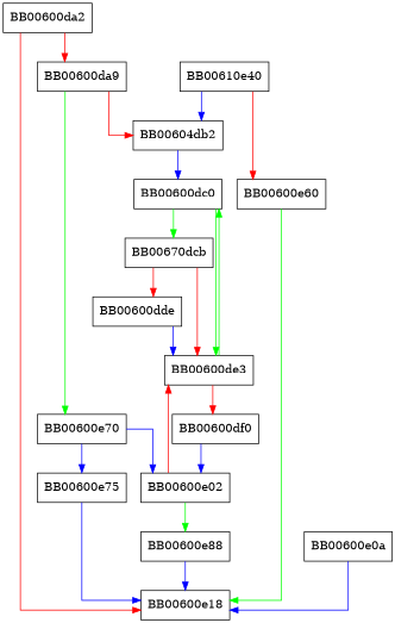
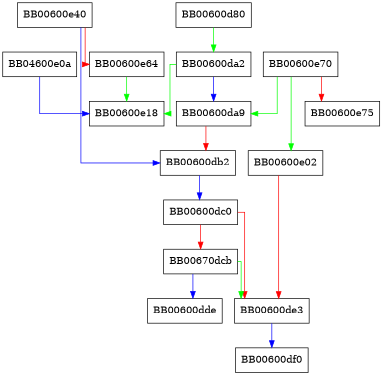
  digraph {
    splines=ortho
    node [shape=box]
    edge [color=green]
+   BB00600d80
    BB00600da2
    BB00600e18
    BB00600da9
-   BB00600db2 [label=BB00604db2]
+   BB00600db2
    BB00600e70
-   BB00600e40 [label=BB00610e40]
-   BB00600e64 [label=BB00600e60]
+   BB00600e40
+   BB00600e64
    BB00600dc0
    BB00600e02
    BB00600e75
    BB00600de3
-   BB00600e88
    n14 [label=BB00670dcb]
    BB00600df0
    BB00600dde
-   BB00600e0a
-   BB00600da2 -> BB00600e18 [color=red]
-   BB00600da2 -> BB00600da9 [color=red]
+   BB00600e0a [label=BB04600e0a]
+   BB00600d80 -> BB00600da2
+   BB00600da2 -> BB00600e18
+   BB00600da2 -> BB00600da9 [color=blue]
    BB00600da9 -> BB00600db2 [color=red]
-   BB00600da9 -> BB00600e70
+   BB00600e70 -> BB00600da9
    BB00600db2 -> BB00600dc0 [color=blue]
-   BB00600e70 -> BB00600e02 [color=blue]
-   BB00600e70 -> BB00600e75 [color=blue]
+   BB00600e70 -> BB00600e02
+   BB00600e70 -> BB00600e75 [color=red]
    BB00600e40 -> BB00600db2 [color=blue]
    BB00600e40 -> BB00600e64 [color=red]
    BB00600e64 -> BB00600e18
-   BB00600dc0 -> BB00600de3
-   BB00600dc0 -> n14
+   BB00600dc0 -> BB00600de3 [color=red]
+   BB00600dc0 -> n14 [color=red]
    BB00600e02 -> BB00600de3 [color=red]
-   BB00600e02 -> BB00600e88
-   BB00600e75 -> BB00600e18 [color=blue]
-   BB00600de3 -> BB00600dc0
-   BB00600de3 -> BB00600df0 [color=red]
-   BB00600e88 -> BB00600e18 [color=blue]
-   n14 -> BB00600de3 [color=red]
-   n14 -> BB00600dde [color=red]
-   BB00600df0 -> BB00600e02 [color=blue]
-   BB00600dde -> BB00600de3 [color=blue]
+   BB00600de3 -> BB00600df0 [color=blue]
+   n14 -> BB00600de3
+   n14 -> BB00600dde [color=blue]
    BB00600e0a -> BB00600e18 [color=blue]
  }
